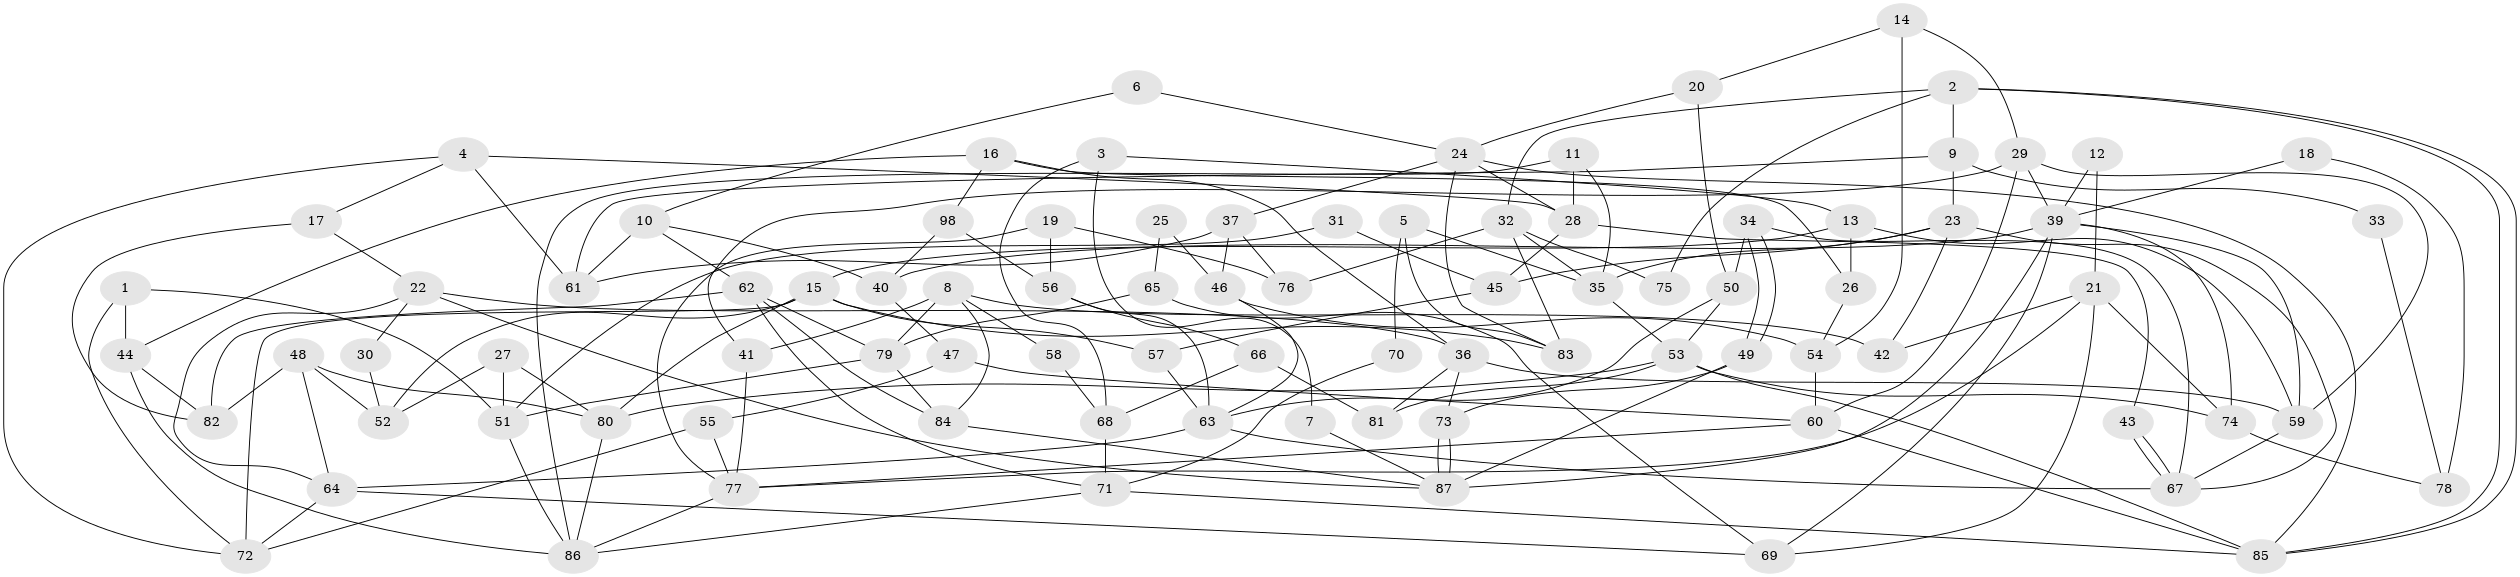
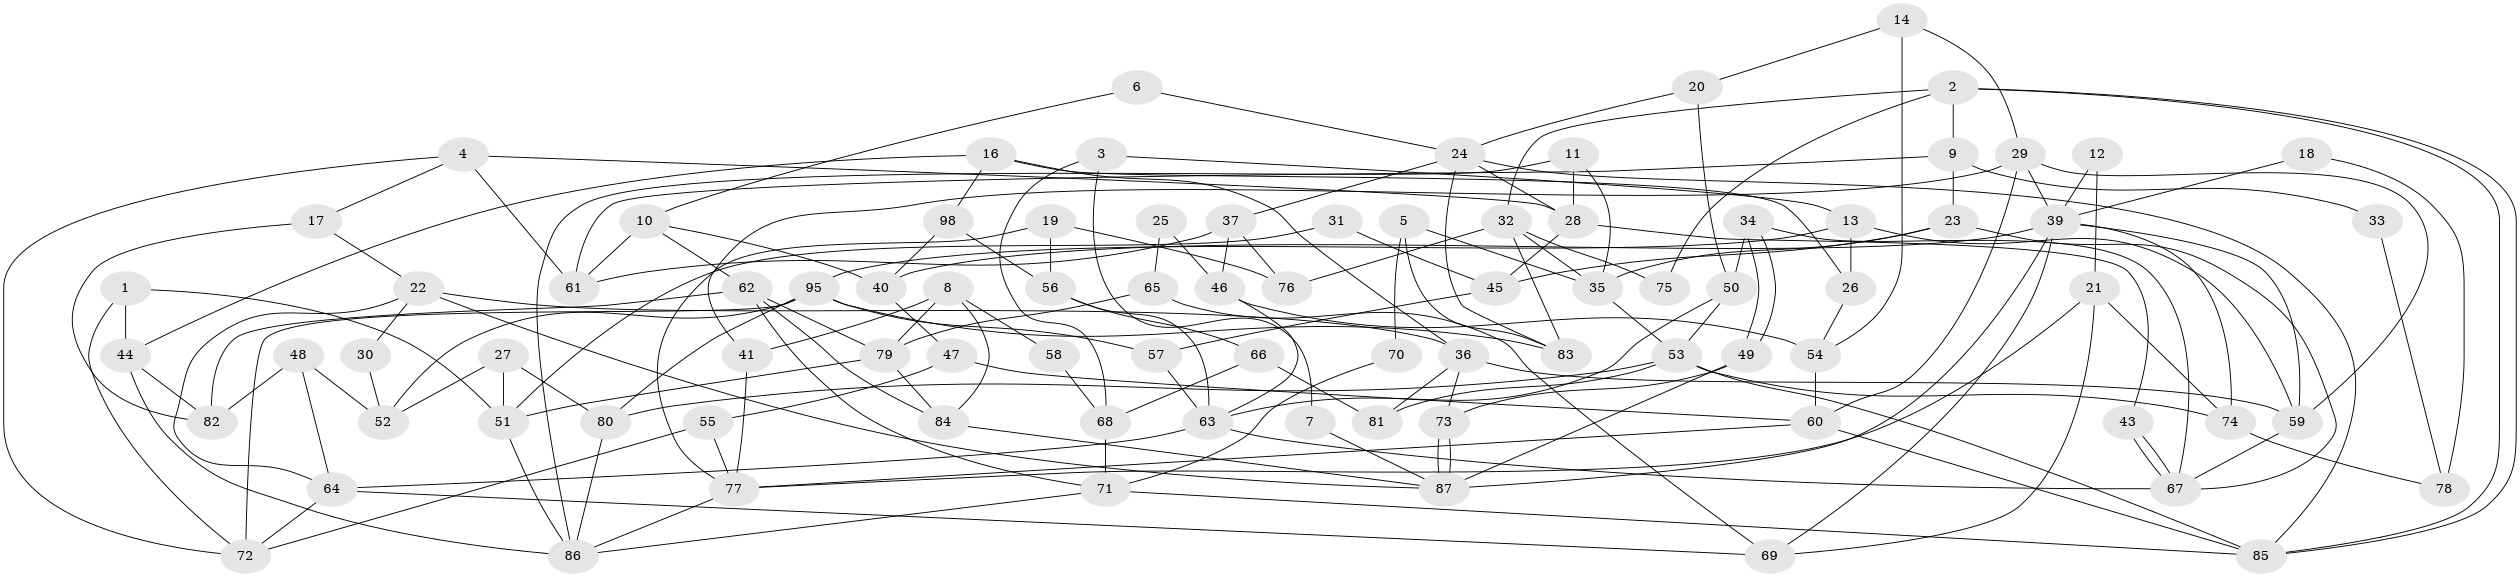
  graph {
    node [color=gray90 style=filled]
    1
    44
    51
    72
    86
    82
    2
    9
    32
    75
    85
    61
    23
    33
    35
    83
    76
    3
    7
    13
    68
    87
-   15
+   15 [label=95]
    26
    59
    71
    4
    17
    28
    22
    45
    43
    5
    70
    53
    6
    10
    24
    40
    62
    37
    8
    41
-   42
    58
    79
    84
    77
    67
    78
    47
    11
    12
    21
    39
    69
    74
    52
    57
    80
    54
    14
    20
    29
    50
    60
    63
    16
    36
    n70 [label=98]
    73
    81
    56
    30
    64
    18
    19
    66
    46
    25
    65
    27
    31
    34
    49
    55
    48
    1 -- 44
    1 -- 51
    1 -- 72
    44 -- 86
    44 -- 82
    51 -- 86
    2 -- 9
    2 -- 32
    2 -- 75
    2 -- 85
    2 -- 85
    9 -- 61
    9 -- 23
    9 -- 33
    32 -- 75
    32 -- 35
    32 -- 83
    32 -- 76
    23 -- 35
    23 -- 45
-   23 -- 42
    23 -- 67
    33 -- 78
    35 -- 53
    3 -- 7
    3 -- 13
    3 -- 68
    7 -- 87
    13 -- 15
    13 -- 26
    13 -- 59
    68 -- 71
    15 -- 72
    15 -- 83
    15 -- 52
    15 -- 57
    15 -- 80
    26 -- 54
    59 -- 67
    71 -- 86
    71 -- 85
    4 -- 72
    4 -- 61
    4 -- 17
    4 -- 28
    17 -- 82
    17 -- 22
    28 -- 45
    28 -- 43
    22 -- 87
    22 -- 36
    22 -- 30
    22 -- 64
    45 -- 57
    43 -- 67
    43 -- 67
    5 -- 35
    5 -- 83
    5 -- 70
    70 -- 71
    53 -- 85
    53 -- 74
    53 -- 80
    53 -- 81
    6 -- 10
    6 -- 24
    10 -- 61
    10 -- 40
    10 -- 62
    24 -- 85
    24 -- 83
    24 -- 28
    24 -- 37
    40 -- 47
    62 -- 82
    62 -- 71
    62 -- 79
    62 -- 84
    37 -- 61
    37 -- 76
    37 -- 46
    8 -- 41
-   8 -- 42
    8 -- 58
    8 -- 79
    8 -- 84
    41 -- 77
    58 -- 68
    79 -- 51
    79 -- 84
    84 -- 87
    77 -- 86
    47 -- 60
    47 -- 55
    11 -- 86
    11 -- 35
    11 -- 28
    12 -- 21
    12 -- 39
-   21 -- 42
    21 -- 77
    21 -- 69
    21 -- 74
    39 -- 87
    39 -- 59
    39 -- 40
    39 -- 69
    39 -- 74
    74 -- 78
    57 -- 63
    80 -- 86
    54 -- 60
    14 -- 54
    14 -- 20
    14 -- 29
    20 -- 24
    20 -- 50
    29 -- 59
    29 -- 41
    29 -- 39
    29 -- 60
    50 -- 53
    50 -- 63
    60 -- 85
    60 -- 77
    63 -- 67
    63 -- 64
    16 -- 44
    16 -- 26
    16 -- 36
    16 -- n70
    36 -- 59
    36 -- 73
    36 -- 81
    n70 -- 40
    n70 -- 56
    73 -- 87
    73 -- 87
    56 -- 63
    56 -- 66
    30 -- 52
    64 -- 72
    64 -- 69
    18 -- 78
    18 -- 39
    19 -- 76
    19 -- 77
    19 -- 56
    66 -- 68
    66 -- 81
    46 -- 54
    46 -- 63
    25 -- 46
    25 -- 65
    65 -- 79
    65 -- 69
    27 -- 51
    27 -- 52
    27 -- 80
    31 -- 51
    31 -- 45
    34 -- 67
    34 -- 50
    34 -- 49
    34 -- 49
    49 -- 87
    49 -- 73
    55 -- 72
    55 -- 77
    48 -- 82
    48 -- 52
-   48 -- 80
    48 -- 64
  }
